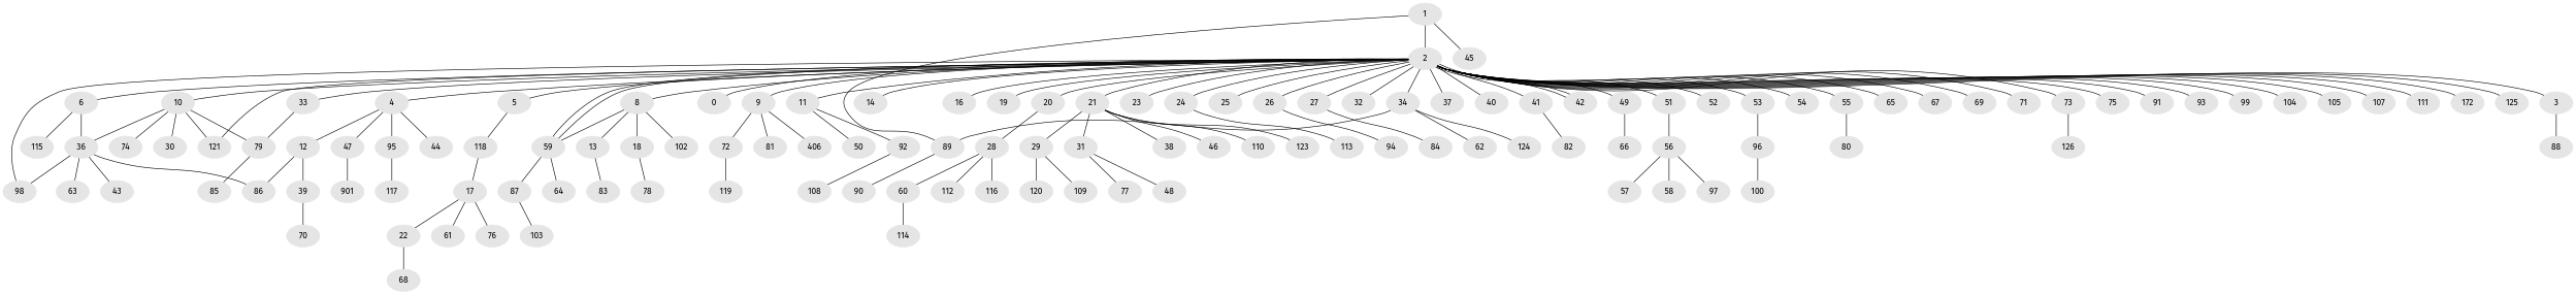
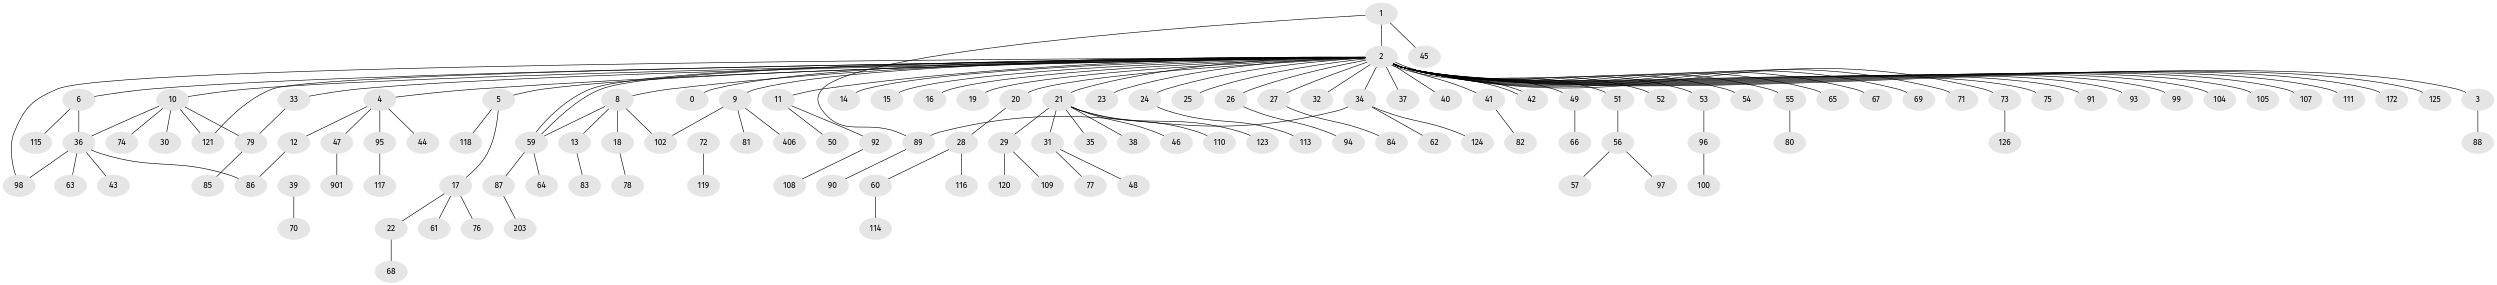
  graph {
    fontname="Fira Sans"
    node [color=gray90 fontname="Fira Sans" style=filled]
    edge [fontname="Fira Sans"]
    1
    2
    45
    89
    3
    4
    5
    6
    n9 [label=0]
    8
    9
    10
    11
    14
+   15
    16
    19
    20
    21
    23
    24
    25
    26
    27
    32
    33
    34
    37
    40
    41
    42
    49
    51
    52
    53
    54
    55
    59
    65
    67
    69
    71
    73
    75
    91
    93
    98
    99
    104
    105
    107
    111
    121
    n54 [label=172]
    125
    90
    88
    12
    44
    47
    95
    17
    118
    36
    115
    13
    18
    102
    72
    81
    n71 [label=406]
    30
    74
    79
    50
    92
    28
    29
    31
+   35
    38
    46
    110
    123
    113
    94
    84
    62
    124
    82
    66
    56
    96
    80
    64
    87
    126
    39
    86
    n100 [label=901]
    117
    22
    61
    76
    43
    63
    83
    78
    119
    85
    108
    70
    68
    60
-   112
    116
    109
    120
    48
    77
    114
    57
-   58
    97
    100
-   103
+   103 [label=203]
    1 -- 2
    1 -- 45
    1 -- 89
    2 -- 3
    2 -- 4
    2 -- 5
    2 -- 6
    2 -- n9
    2 -- 8
    2 -- 9
    2 -- 10
    2 -- 11
    2 -- 14
+   2 -- 15
    2 -- 16
    2 -- 19
    2 -- 20
    2 -- 21
    2 -- 23
    2 -- 24
    2 -- 25
    2 -- 26
    2 -- 27
    2 -- 32
    2 -- 33
    2 -- 34
    2 -- 37
    2 -- 40
    2 -- 41
    2 -- 42
    2 -- 42
    2 -- 49
    2 -- 51
    2 -- 52
    2 -- 53
    2 -- 54
    2 -- 55
    2 -- 59
    2 -- 59
    2 -- 65
    2 -- 67
    2 -- 69
    2 -- 71
    2 -- 73
    2 -- 75
    2 -- 91
    2 -- 93
    2 -- 98
    2 -- 99
    2 -- 104
    2 -- 105
    2 -- 107
    2 -- 111
    2 -- 121
    2 -- n54
    2 -- 125
    89 -- 90
    3 -- 88
    4 -- 12
    4 -- 44
    4 -- 47
    4 -- 95
-   118 -- 17
+   5 -- 17
    5 -- 118
    6 -- 36
    6 -- 115
    8 -- 59
    8 -- 13
    8 -- 18
    8 -- 102
-   9 -- 72
+   9 -- 102
    9 -- 81
    9 -- n71
    10 -- 121
    10 -- 36
    10 -- 30
    10 -- 74
    10 -- 79
    11 -- 50
    11 -- 92
    20 -- 28
    21 -- 29
    21 -- 31
+   21 -- 35
    21 -- 38
    21 -- 46
    21 -- 110
    21 -- 123
    24 -- 113
    26 -- 94
    27 -- 84
    33 -- 79
    34 -- 89
    34 -- 62
    34 -- 124
    41 -- 82
    49 -- 66
    51 -- 56
    53 -- 96
    55 -- 80
    59 -- 64
    59 -- 87
    73 -- 126
-   12 -- 39
    12 -- 86
    47 -- n100
    95 -- 117
    17 -- 22
    17 -- 61
    17 -- 76
    36 -- 98
    36 -- 86
    36 -- 43
    36 -- 63
    13 -- 83
    18 -- 78
    72 -- 119
    79 -- 85
    92 -- 108
    28 -- 60
-   28 -- 112
    28 -- 116
    29 -- 109
    29 -- 120
    31 -- 48
    31 -- 77
    56 -- 57
-   56 -- 58
    56 -- 97
    96 -- 100
    87 -- 103
    39 -- 70
    22 -- 68
    60 -- 114
  }
